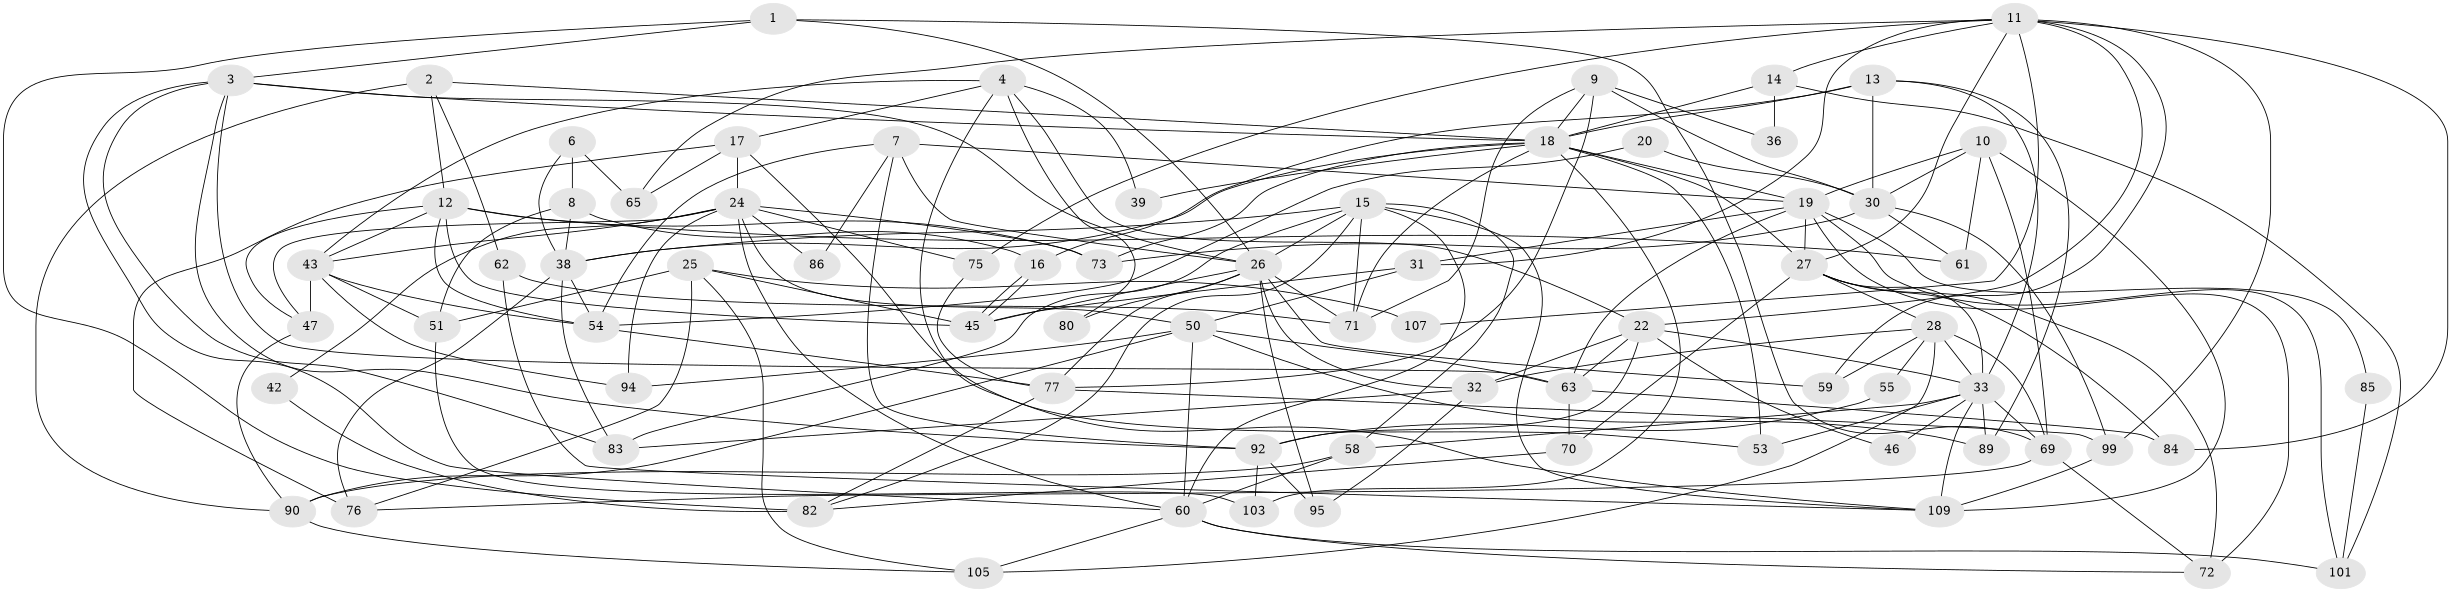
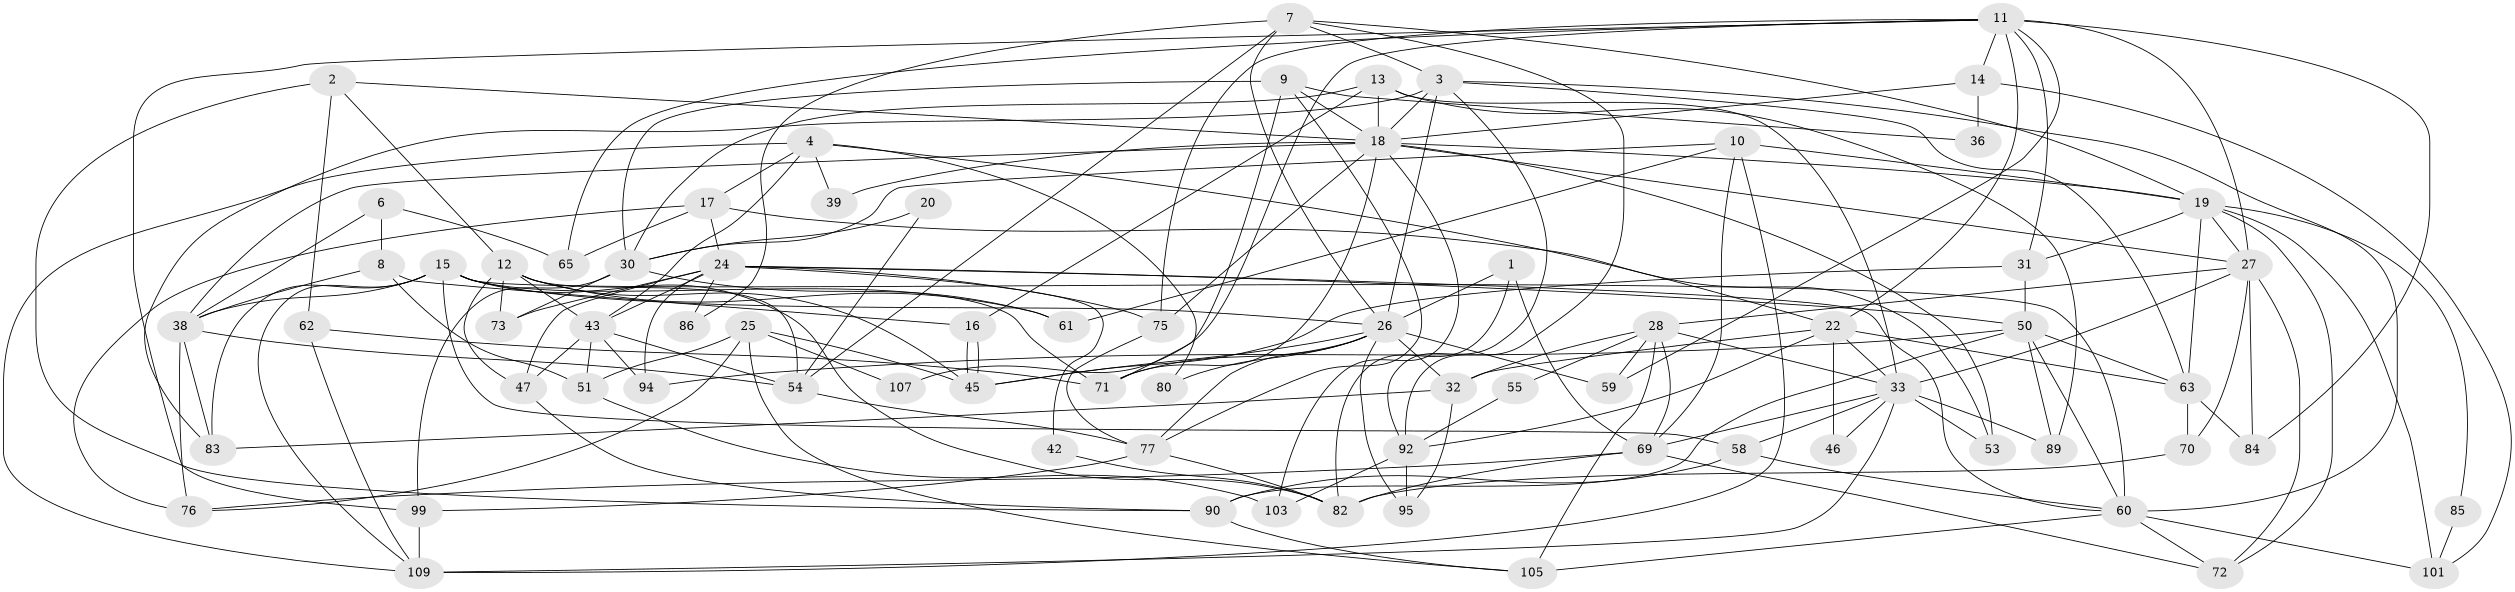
  graph {
    node [color=gray90 style=filled]
    1 [super="+100"]
    3 [super="+98"]
    26 [super="+35"]
    69 [super="+112"]
    82 [super="+93"]
    18 [super="+64"]
    60 [super="+102"]
    63 [super="+88"]
    83
    92 [super="+96"]
    80
    71
    77 [super="+104"]
    59
    45
    32 [super="+110"]
    95
    72 [super="+79"]
    76
    12 [super="+37"]
    43 [super="+87"]
    54 [super="+78"]
    61
    47
    73 [super="+106"]
    2
    62 [super="+68"]
    90 [super="+115"]
    39
    38 [super="+49"]
    19 [super="+67"]
    27 [super="+57"]
    53
    103 [super="+111"]
    109 [super="+113"]
    105
    101
    84
    70 [super="+108"]
    4 [super="+48"]
    17 [super="+91"]
    22 [super="+23"]
    65
    24 [super="+114"]
    33 [super="+52"]
    46
    51
    94
    15 [super="+97"]
    58
    89
    6
    8
    16
    7 [super="+21"]
    86
    31
    85
    9 [super="+29"]
    30 [super="+34"]
    36
    99
    10 [super="+56"]
    11 [super="+40"]
    14 [super="+41"]
    75
    107
    28 [super="+66"]
    50 [super="+81"]
    13 [super="+44"]
    42
    20
    25 [super="+74"]
    55
-   1 -- 3
+   7 -- 3
    1 -- 26
    1 -- 69
    1 -- 82
    3 -- 26
    3 -- 18
    3 -- 60
    3 -- 63
    3 -- 83
    3 -- 92
    26 -- 80
    26 -- 71
    26 -- 77
    26 -- 59
    26 -- 45
    26 -- 32
    26 -- 95
+   69 -- 82
    69 -- 72
    69 -- 76
    18 -- 71
-   18 -- 73
+   18 -- 75
    18 -- 39
    18 -- 38
    18 -- 19
    18 -- 27
    18 -- 53
    18 -- 103
    60 -- 72
    60 -- 105
    60 -- 101
    63 -- 84
    63 -- 70
    92 -- 95
    92 -- 103
    77 -- 82
    77 -- 99
    32 -- 83
    32 -- 95
    12 -- 45
    12 -- 43
    12 -- 54
    12 -- 61
    12 -- 47
    12 -- 73
    43 -- 54
    43 -- 47
    43 -- 51
    43 -- 94
    54 -- 77
    47 -- 90
    2 -- 18
    2 -- 12
    2 -- 62
    2 -- 90
    62 -- 71
    62 -- 109
    90 -- 105
    38 -- 83
    38 -- 76
    38 -- 54
    19 -- 63
    19 -- 72
    19 -- 27
    19 -- 101
    19 -- 31
    19 -- 85
    27 -- 72
    27 -- 84
    27 -- 70
    27 -- 33
    27 -- 28
    70 -- 82
    4 -- 80
    4 -- 43
    4 -- 39
    4 -- 109
    4 -- 17
    4 -- 22
    17 -- 76
    17 -- 53
    17 -- 65
    17 -- 24
    22 -- 63
    22 -- 92
    22 -- 32
    22 -- 33
    22 -- 46
    24 -- 60
    24 -- 43
    24 -- 47
    24 -- 73
    24 -- 94
    24 -- 86
    24 -- 75
    24 -- 50
    24 -- 42
    33 -- 69
    33 -- 53
    33 -- 109
    33 -- 46
    33 -- 58
    33 -- 89
    51 -- 103
    15 -- 26
    15 -- 82
    15 -- 60
    15 -- 83
    15 -- 71
    15 -- 38
    15 -- 109
    15 -- 58
    58 -- 60
    58 -- 90
    6 -- 38
    6 -- 65
    6 -- 8
    8 -- 38
    8 -- 51
    8 -- 16
    16 -- 45
    16 -- 45
    7 -- 26
    7 -- 92
    7 -- 54
    7 -- 19
    7 -- 86
    31 -- 45
    31 -- 50
    85 -- 101
    9 -- 18
    9 -- 71
    9 -- 77
    9 -- 30
    9 -- 36
    30 -- 61
    30 -- 73
    30 -- 99
    99 -- 109
    10 -- 69
    10 -- 61
    10 -- 19
    10 -- 109 [weight=2]
    10 -- 30
    11 -- 59
    11 -- 27
    11 -- 84
    11 -- 22
    11 -- 65
    11 -- 31
    11 -- 99
    11 -- 14
    11 -- 75
    11 -- 107
    14 -- 18
    14 -- 101
    14 -- 36
    75 -- 77
    28 -- 69
    28 -- 59
    28 -- 32
    28 -- 105
    28 -- 33
    28 -- 55
    50 -- 60
    50 -- 63
    50 -- 90
    50 -- 94
    50 -- 89
    13 -- 18
    13 -- 33
    13 -- 89
    13 -- 16
    13 -- 30
    42 -- 82
    20 -- 54
    20 -- 30
    25 -- 45
    25 -- 76
    25 -- 105
    25 -- 51
    25 -- 107
    55 -- 92
  }
